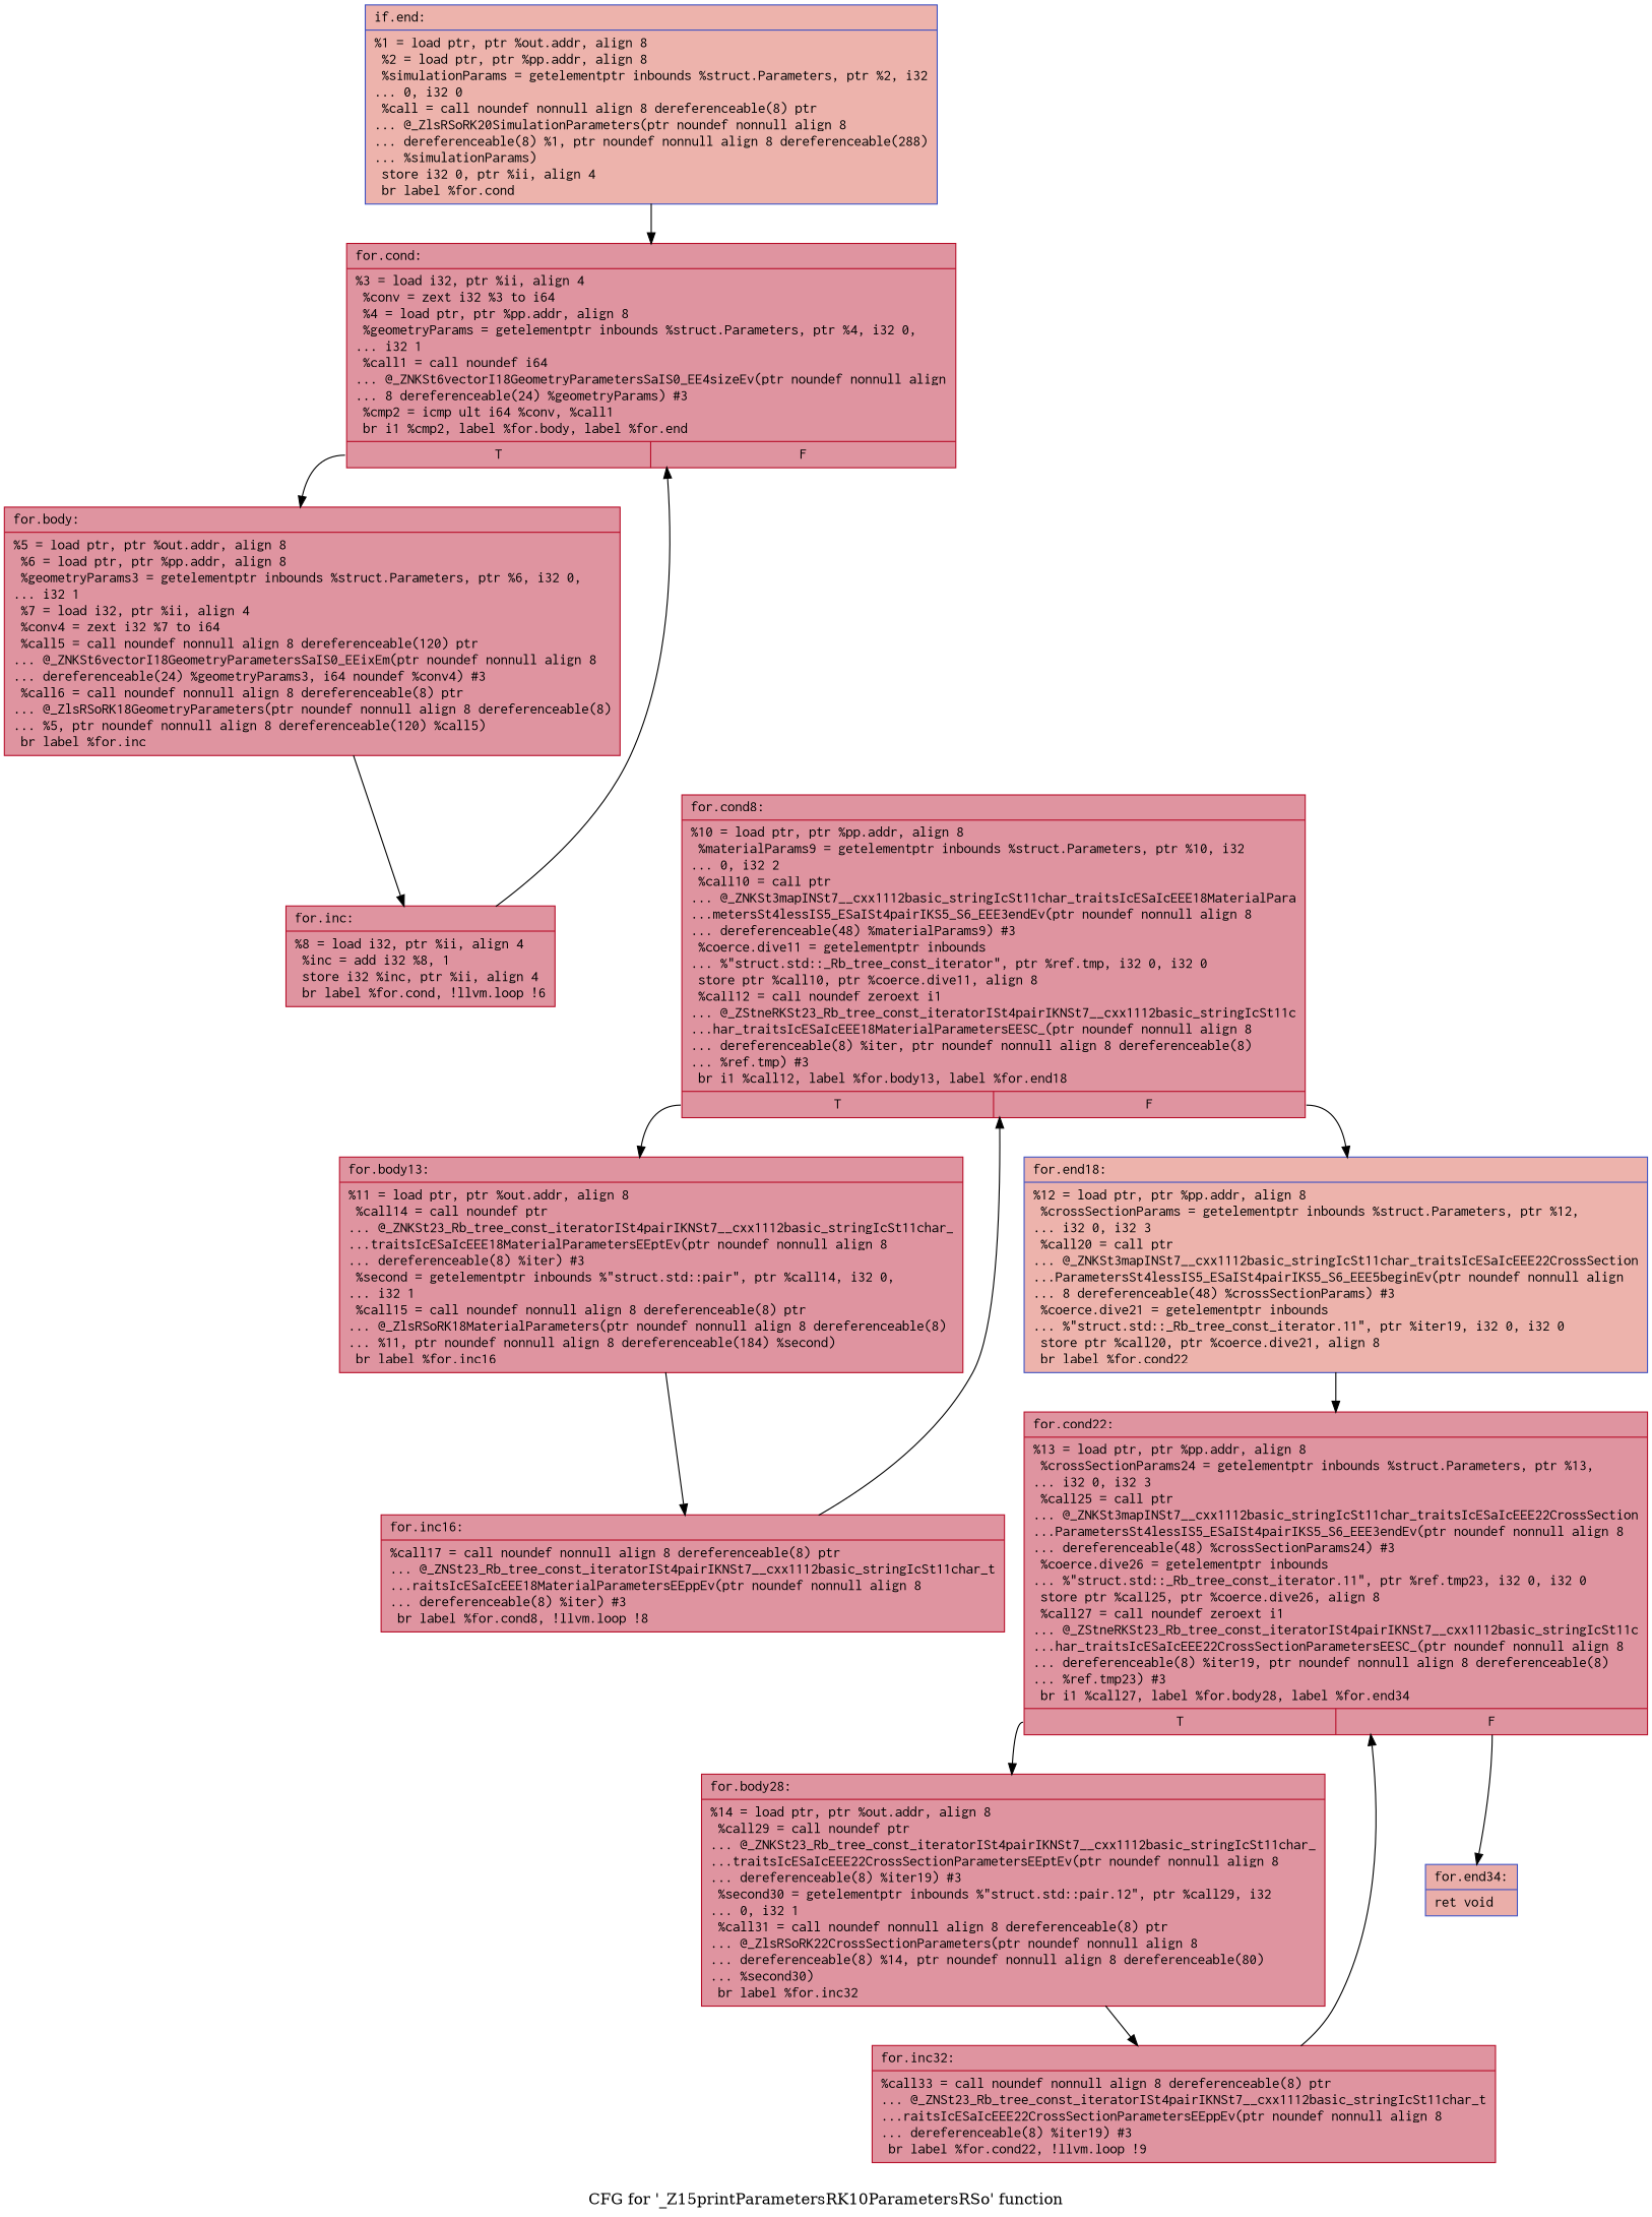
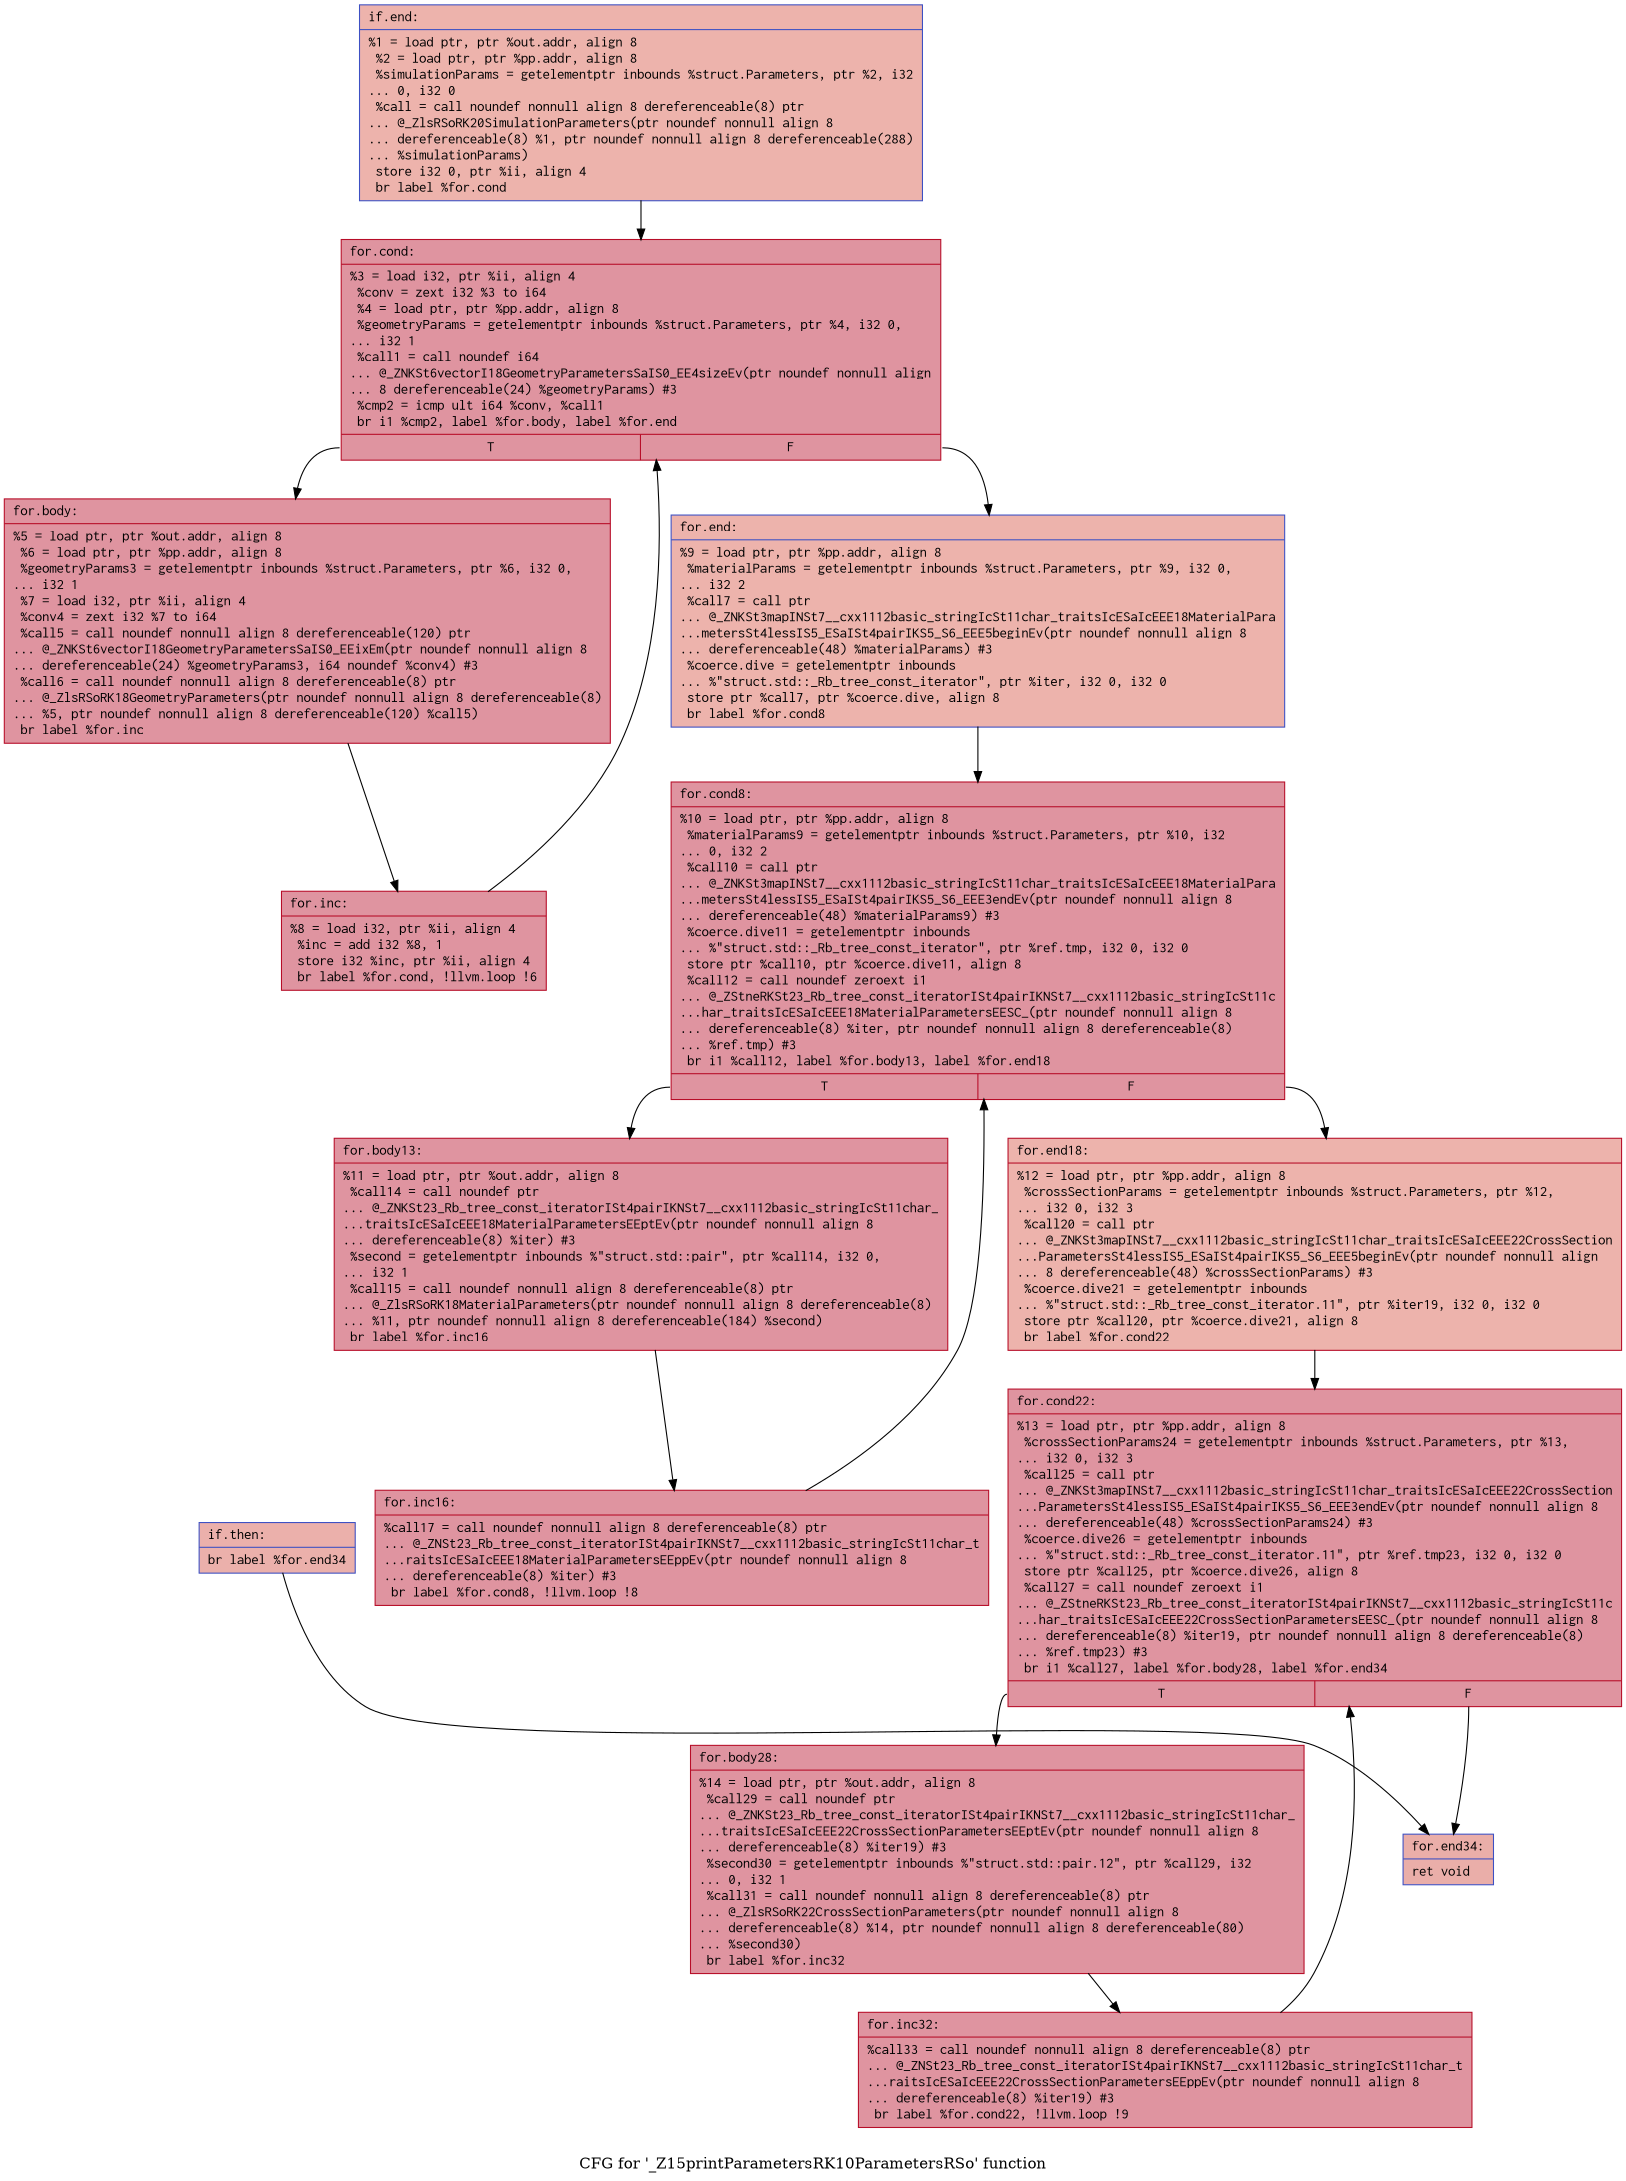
  digraph {
    label="CFG for '_Z15printParametersRK10ParametersRSo' function"
    node [color="#b70d28ff" fillcolor="#b70d2870" fontname=Courier shape=record style=filled]
+   n1 [color="#3d50c3ff" fillcolor="#d24b4070" label="{if.then:\l|  br label %for.end34\l}"]
    n2 [color="#3d50c3ff" fillcolor="#d0473d70" label="{for.end34:\l|  ret void\l}"]
    n3 [color="#3d50c3ff" fillcolor="#d6524470" label="{if.end:\l|  %1 = load ptr, ptr %out.addr, align 8\l  %2 = load ptr, ptr %pp.addr, align 8\l  %simulationParams = getelementptr inbounds %struct.Parameters, ptr %2, i32\l... 0, i32 0\l  %call = call noundef nonnull align 8 dereferenceable(8) ptr\l... @_ZlsRSoRK20SimulationParameters(ptr noundef nonnull align 8\l... dereferenceable(8) %1, ptr noundef nonnull align 8 dereferenceable(288)\l... %simulationParams)\l  store i32 0, ptr %ii, align 4\l  br label %for.cond\l}"]
    n4 [label="{for.cond:\l|  %3 = load i32, ptr %ii, align 4\l  %conv = zext i32 %3 to i64\l  %4 = load ptr, ptr %pp.addr, align 8\l  %geometryParams = getelementptr inbounds %struct.Parameters, ptr %4, i32 0,\l... i32 1\l  %call1 = call noundef i64\l... @_ZNKSt6vectorI18GeometryParametersSaIS0_EE4sizeEv(ptr noundef nonnull align\l... 8 dereferenceable(24) %geometryParams) #3\l  %cmp2 = icmp ult i64 %conv, %call1\l  br i1 %cmp2, label %for.body, label %for.end\l|{<s0>T|<s1>F}}"]
    n5 [label="{for.body:\l|  %5 = load ptr, ptr %out.addr, align 8\l  %6 = load ptr, ptr %pp.addr, align 8\l  %geometryParams3 = getelementptr inbounds %struct.Parameters, ptr %6, i32 0,\l... i32 1\l  %7 = load i32, ptr %ii, align 4\l  %conv4 = zext i32 %7 to i64\l  %call5 = call noundef nonnull align 8 dereferenceable(120) ptr\l... @_ZNKSt6vectorI18GeometryParametersSaIS0_EEixEm(ptr noundef nonnull align 8\l... dereferenceable(24) %geometryParams3, i64 noundef %conv4) #3\l  %call6 = call noundef nonnull align 8 dereferenceable(8) ptr\l... @_ZlsRSoRK18GeometryParameters(ptr noundef nonnull align 8 dereferenceable(8)\l... %5, ptr noundef nonnull align 8 dereferenceable(120) %call5)\l  br label %for.inc\l}"]
+   n6 [color="#3d50c3ff" fillcolor="#d6524470" label="{for.end:\l|  %9 = load ptr, ptr %pp.addr, align 8\l  %materialParams = getelementptr inbounds %struct.Parameters, ptr %9, i32 0,\l... i32 2\l  %call7 = call ptr\l... @_ZNKSt3mapINSt7__cxx1112basic_stringIcSt11char_traitsIcESaIcEEE18MaterialPara\l...metersSt4lessIS5_ESaISt4pairIKS5_S6_EEE5beginEv(ptr noundef nonnull align 8\l... dereferenceable(48) %materialParams) #3\l  %coerce.dive = getelementptr inbounds\l... %\"struct.std::_Rb_tree_const_iterator\", ptr %iter, i32 0, i32 0\l  store ptr %call7, ptr %coerce.dive, align 8\l  br label %for.cond8\l}"]
    n7 [label="{for.inc:\l|  %8 = load i32, ptr %ii, align 4\l  %inc = add i32 %8, 1\l  store i32 %inc, ptr %ii, align 4\l  br label %for.cond, !llvm.loop !6\l}"]
    n8 [label="{for.cond8:\l|  %10 = load ptr, ptr %pp.addr, align 8\l  %materialParams9 = getelementptr inbounds %struct.Parameters, ptr %10, i32\l... 0, i32 2\l  %call10 = call ptr\l... @_ZNKSt3mapINSt7__cxx1112basic_stringIcSt11char_traitsIcESaIcEEE18MaterialPara\l...metersSt4lessIS5_ESaISt4pairIKS5_S6_EEE3endEv(ptr noundef nonnull align 8\l... dereferenceable(48) %materialParams9) #3\l  %coerce.dive11 = getelementptr inbounds\l... %\"struct.std::_Rb_tree_const_iterator\", ptr %ref.tmp, i32 0, i32 0\l  store ptr %call10, ptr %coerce.dive11, align 8\l  %call12 = call noundef zeroext i1\l... @_ZStneRKSt23_Rb_tree_const_iteratorISt4pairIKNSt7__cxx1112basic_stringIcSt11c\l...har_traitsIcESaIcEEE18MaterialParametersEESC_(ptr noundef nonnull align 8\l... dereferenceable(8) %iter, ptr noundef nonnull align 8 dereferenceable(8)\l... %ref.tmp) #3\l  br i1 %call12, label %for.body13, label %for.end18\l|{<s0>T|<s1>F}}"]
    n9 [label="{for.body13:\l|  %11 = load ptr, ptr %out.addr, align 8\l  %call14 = call noundef ptr\l... @_ZNKSt23_Rb_tree_const_iteratorISt4pairIKNSt7__cxx1112basic_stringIcSt11char_\l...traitsIcESaIcEEE18MaterialParametersEEptEv(ptr noundef nonnull align 8\l... dereferenceable(8) %iter) #3\l  %second = getelementptr inbounds %\"struct.std::pair\", ptr %call14, i32 0,\l... i32 1\l  %call15 = call noundef nonnull align 8 dereferenceable(8) ptr\l... @_ZlsRSoRK18MaterialParameters(ptr noundef nonnull align 8 dereferenceable(8)\l... %11, ptr noundef nonnull align 8 dereferenceable(184) %second)\l  br label %for.inc16\l}"]
-   n10 [color="#3d50c3ff" fillcolor="#d6524470" label="{for.end18:\l|  %12 = load ptr, ptr %pp.addr, align 8\l  %crossSectionParams = getelementptr inbounds %struct.Parameters, ptr %12,\l... i32 0, i32 3\l  %call20 = call ptr\l... @_ZNKSt3mapINSt7__cxx1112basic_stringIcSt11char_traitsIcESaIcEEE22CrossSection\l...ParametersSt4lessIS5_ESaISt4pairIKS5_S6_EEE5beginEv(ptr noundef nonnull align\l... 8 dereferenceable(48) %crossSectionParams) #3\l  %coerce.dive21 = getelementptr inbounds\l... %\"struct.std::_Rb_tree_const_iterator.11\", ptr %iter19, i32 0, i32 0\l  store ptr %call20, ptr %coerce.dive21, align 8\l  br label %for.cond22\l}"]
+   n10 [fillcolor="#d6524470" label="{for.end18:\l|  %12 = load ptr, ptr %pp.addr, align 8\l  %crossSectionParams = getelementptr inbounds %struct.Parameters, ptr %12,\l... i32 0, i32 3\l  %call20 = call ptr\l... @_ZNKSt3mapINSt7__cxx1112basic_stringIcSt11char_traitsIcESaIcEEE22CrossSection\l...ParametersSt4lessIS5_ESaISt4pairIKS5_S6_EEE5beginEv(ptr noundef nonnull align\l... 8 dereferenceable(48) %crossSectionParams) #3\l  %coerce.dive21 = getelementptr inbounds\l... %\"struct.std::_Rb_tree_const_iterator.11\", ptr %iter19, i32 0, i32 0\l  store ptr %call20, ptr %coerce.dive21, align 8\l  br label %for.cond22\l}"]
    n11 [label="{for.inc16:\l|  %call17 = call noundef nonnull align 8 dereferenceable(8) ptr\l... @_ZNSt23_Rb_tree_const_iteratorISt4pairIKNSt7__cxx1112basic_stringIcSt11char_t\l...raitsIcESaIcEEE18MaterialParametersEEppEv(ptr noundef nonnull align 8\l... dereferenceable(8) %iter) #3\l  br label %for.cond8, !llvm.loop !8\l}"]
    n12 [label="{for.cond22:\l|  %13 = load ptr, ptr %pp.addr, align 8\l  %crossSectionParams24 = getelementptr inbounds %struct.Parameters, ptr %13,\l... i32 0, i32 3\l  %call25 = call ptr\l... @_ZNKSt3mapINSt7__cxx1112basic_stringIcSt11char_traitsIcESaIcEEE22CrossSection\l...ParametersSt4lessIS5_ESaISt4pairIKS5_S6_EEE3endEv(ptr noundef nonnull align 8\l... dereferenceable(48) %crossSectionParams24) #3\l  %coerce.dive26 = getelementptr inbounds\l... %\"struct.std::_Rb_tree_const_iterator.11\", ptr %ref.tmp23, i32 0, i32 0\l  store ptr %call25, ptr %coerce.dive26, align 8\l  %call27 = call noundef zeroext i1\l... @_ZStneRKSt23_Rb_tree_const_iteratorISt4pairIKNSt7__cxx1112basic_stringIcSt11c\l...har_traitsIcESaIcEEE22CrossSectionParametersEESC_(ptr noundef nonnull align 8\l... dereferenceable(8) %iter19, ptr noundef nonnull align 8 dereferenceable(8)\l... %ref.tmp23) #3\l  br i1 %call27, label %for.body28, label %for.end34\l|{<s0>T|<s1>F}}"]
    n13 [label="{for.body28:\l|  %14 = load ptr, ptr %out.addr, align 8\l  %call29 = call noundef ptr\l... @_ZNKSt23_Rb_tree_const_iteratorISt4pairIKNSt7__cxx1112basic_stringIcSt11char_\l...traitsIcESaIcEEE22CrossSectionParametersEEptEv(ptr noundef nonnull align 8\l... dereferenceable(8) %iter19) #3\l  %second30 = getelementptr inbounds %\"struct.std::pair.12\", ptr %call29, i32\l... 0, i32 1\l  %call31 = call noundef nonnull align 8 dereferenceable(8) ptr\l... @_ZlsRSoRK22CrossSectionParameters(ptr noundef nonnull align 8\l... dereferenceable(8) %14, ptr noundef nonnull align 8 dereferenceable(80)\l... %second30)\l  br label %for.inc32\l}"]
    n14 [label="{for.inc32:\l|  %call33 = call noundef nonnull align 8 dereferenceable(8) ptr\l... @_ZNSt23_Rb_tree_const_iteratorISt4pairIKNSt7__cxx1112basic_stringIcSt11char_t\l...raitsIcESaIcEEE22CrossSectionParametersEEppEv(ptr noundef nonnull align 8\l... dereferenceable(8) %iter19) #3\l  br label %for.cond22, !llvm.loop !9\l}"]
+   n1 -> n2
    n3 -> n4
    n4 -> n5 [tailport=s0]
+   n4 -> n6 [tailport=s1]
    n5 -> n7
+   n6 -> n8
    n7 -> n4
    n8 -> n9 [tailport=s0]
    n8 -> n10 [tailport=s1]
    n9 -> n11
    n10 -> n12
    n11 -> n8
    n12 -> n2 [tailport=s1]
    n12 -> n13 [tailport=s0]
    n13 -> n14
    n14 -> n12
  }
